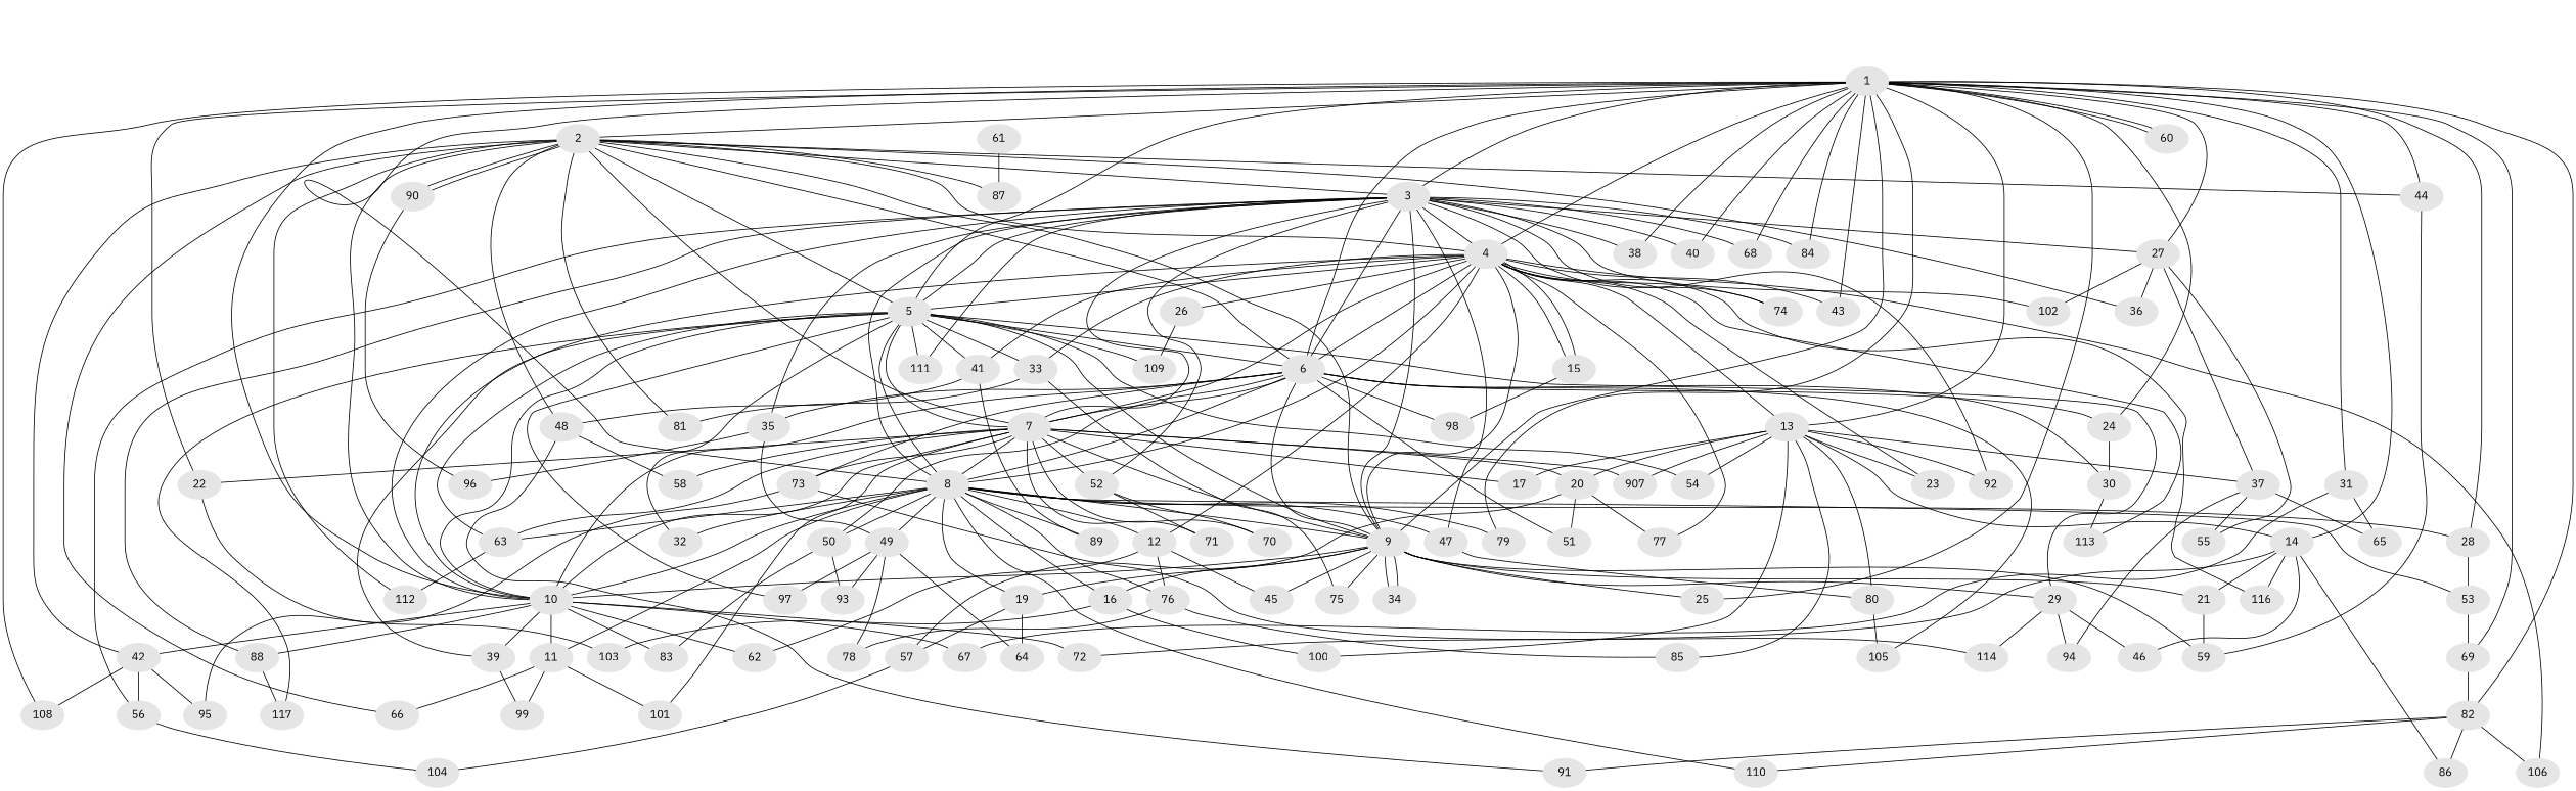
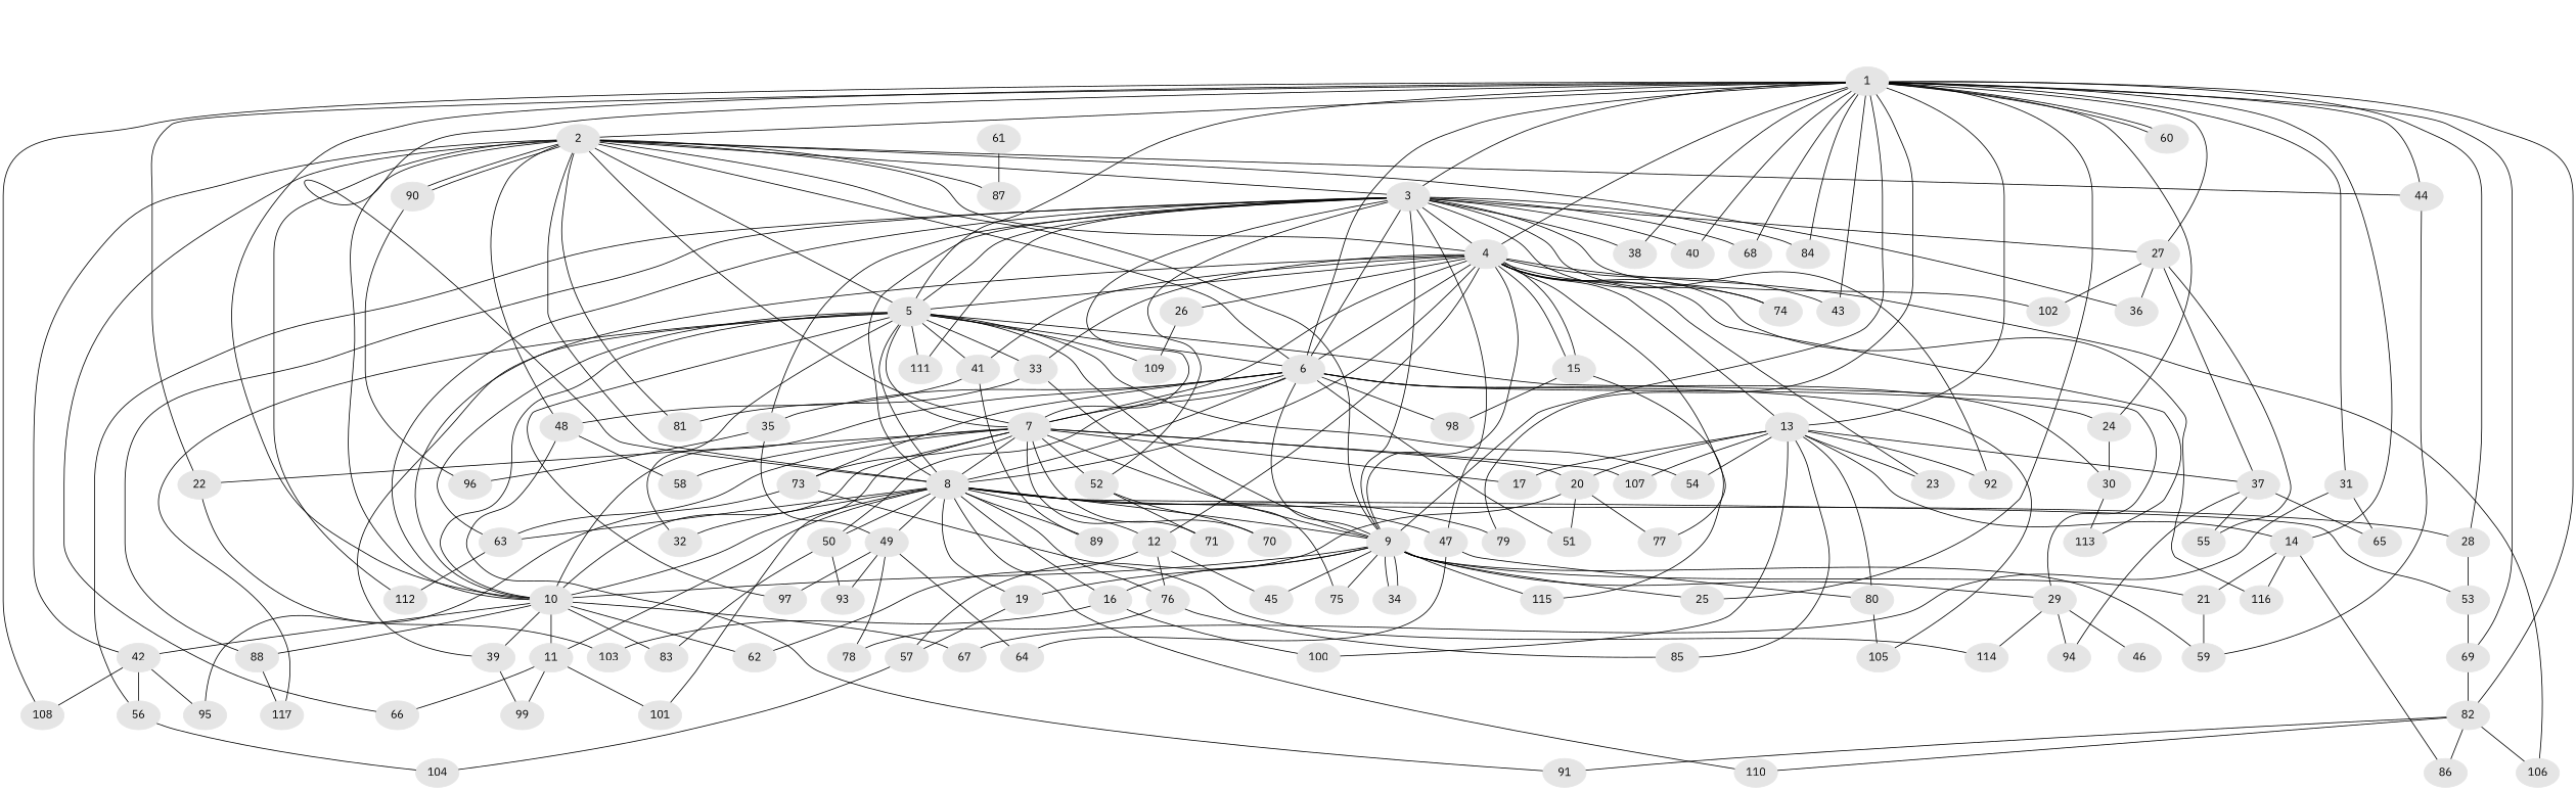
  graph {
    fontname="IBM Plex Sans"
    node [color=gray90 fontname="IBM Plex Sans" style=filled]
    edge [fontname="IBM Plex Sans"]
    1
    2
    3
    4
    5
    6
    8
    9
    10
    13
    14
    22
    24
    25
    27
    28
    31
    38
    40
    43
    44
    60
    68
    69
    79
    82
    84
    108
    7
    36
    42
    48
    66
    81
    87
    90
    112
    35
    47
    52
    56
    74
    88
    92
    102
    111
    12
    15
    23
    26
    33
    41
    77
    106
    113
    116
    29
    32
    39
    54
    63
    97
    109
    117
    30
    50
    51
    73
    98
    105
    17
    20
    58
    70
    71
    101
-   107 [label=907]
+   107
    11
    16
    19
    49
    53
    76
    89
    110
    21
    34
    45
    75
+   115
    59
    62
    67
-   72
    83
    37
    80
    85
    100
    46
    86
    103
    55
    65
    91
    95
    96
    64
    104
    94
    114
    99
    93
    57
    78
    61
    1 -- 2
    1 -- 3
    1 -- 4
    1 -- 5
    1 -- 6
    1 -- 8
    1 -- 9
    1 -- 10
    1 -- 13
    1 -- 14
    1 -- 22
    1 -- 24
    1 -- 25
    1 -- 27
    1 -- 28
    1 -- 31
    1 -- 38
    1 -- 40
    1 -- 43
    1 -- 44
    1 -- 60
    1 -- 60
    1 -- 68
    1 -- 69
    1 -- 79
    1 -- 82
    1 -- 84
    1 -- 108
    2 -- 3
    2 -- 4
    2 -- 5
    2 -- 6
+   2 -- 8
    2 -- 9
    2 -- 10
    2 -- 44
    2 -- 7
    2 -- 36
    2 -- 42
    2 -- 48
    2 -- 66
    2 -- 81
    2 -- 87
    2 -- 90
    2 -- 90
    2 -- 112
    3 -- 4
    3 -- 5
    3 -- 6
    3 -- 8
    3 -- 9
    3 -- 10
    3 -- 27
    3 -- 38
    3 -- 40
    3 -- 68
    3 -- 84
    3 -- 7
    3 -- 35
    3 -- 47
    3 -- 52
    3 -- 56
    3 -- 74
    3 -- 88
    3 -- 92
    3 -- 102
    3 -- 111
    4 -- 5
    4 -- 6
    4 -- 8
    4 -- 9
    4 -- 10
    4 -- 13
    4 -- 43
    4 -- 7
    4 -- 74
    4 -- 12
    4 -- 15
    4 -- 15
    4 -- 23
    4 -- 26
    4 -- 33
    4 -- 41
    4 -- 77
    4 -- 106
    4 -- 113
    4 -- 116
    5 -- 6
    5 -- 8
    5 -- 9
    5 -- 10
    5 -- 7
    5 -- 111
    5 -- 33
    5 -- 41
    5 -- 29
    5 -- 32
    5 -- 39
    5 -- 54
    5 -- 63
    5 -- 97
    5 -- 109
    5 -- 117
    6 -- 8
    6 -- 9
    6 -- 10
    6 -- 24
    6 -- 7
    6 -- 35
    6 -- 30
    6 -- 50
    6 -- 51
    6 -- 73
    6 -- 98
    6 -- 105
    8 -- 9
    8 -- 10
    8 -- 28
    8 -- 79
    8 -- 47
    8 -- 12
    8 -- 32
    8 -- 63
    8 -- 50
    8 -- 11
    8 -- 16
    8 -- 19
    8 -- 49
    8 -- 53
    8 -- 76
    8 -- 89
    8 -- 110
    9 -- 10
    9 -- 25
    9 -- 29
    9 -- 16
    9 -- 19
    9 -- 21
    9 -- 34
    9 -- 34
    9 -- 45
    9 -- 75
+   9 -- 115
    9 -- 59
    10 -- 42
    10 -- 88
    10 -- 39
    10 -- 11
    10 -- 62
    10 -- 67
-   10 -- 72
    10 -- 83
    13 -- 14
    13 -- 92
    13 -- 23
    13 -- 54
    13 -- 17
    13 -- 20
    13 -- 107
    13 -- 37
    13 -- 80
    13 -- 85
    13 -- 100
    14 -- 116
    14 -- 21
-   14 -- 72
-   14 -- 46
    14 -- 86
    22 -- 103
    24 -- 30
    27 -- 36
    27 -- 102
    27 -- 37
    27 -- 55
    28 -- 53
    31 -- 67
    31 -- 65
    44 -- 59
    69 -- 82
    82 -- 106
    82 -- 110
    82 -- 86
    82 -- 91
    7 -- 8
    7 -- 9
    7 -- 10
    7 -- 22
    7 -- 52
    7 -- 63
    7 -- 73
    7 -- 17
    7 -- 20
    7 -- 58
    7 -- 70
    7 -- 71
    7 -- 101
    7 -- 107
    42 -- 108
    42 -- 56
    42 -- 95
    48 -- 58
    48 -- 91
    90 -- 96
    35 -- 49
    35 -- 96
    47 -- 80
-   19 -- 64
+   47 -- 64
    52 -- 70
    52 -- 71
    56 -- 104
    88 -- 117
    12 -- 76
    12 -- 45
    12 -- 62
    15 -- 98
+   15 -- 115
    26 -- 109
    33 -- 81
    33 -- 75
    41 -- 48
    41 -- 89
    29 -- 46
    29 -- 94
    29 -- 114
    39 -- 99
    63 -- 112
    30 -- 113
    50 -- 83
    50 -- 93
    73 -- 95
    73 -- 114
    20 -- 77
    20 -- 51
    20 -- 57
    11 -- 66
    11 -- 101
    11 -- 99
    16 -- 100
    16 -- 103
    19 -- 57
    49 -- 97
    49 -- 64
    49 -- 93
    49 -- 78
    53 -- 69
    76 -- 85
    76 -- 78
    21 -- 59
    37 -- 55
    37 -- 65
    37 -- 94
    80 -- 105
    57 -- 104
    61 -- 87
  }
